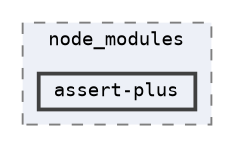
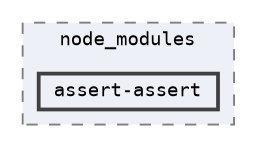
  digraph {
    compound=true
    fontname="DejaVu Sans Mono"
-   n1 [color=grey25 fillcolor="#edf0f7" fontname="DejaVu Sans Mono" fontsize=10 height=0.2 label="assert-plus" shape=box style="filled,bold" width=0.4]
+   n1 [color=grey25 fillcolor="#edf0f7" fontname="DejaVu Sans Mono" fontsize=10 height=0.2 label="assert-assert" shape=box style="filled,bold" width=0.4]
    subgraph cluster_1 {
      bgcolor="#edf0f7"
      fontsize=10
      label=node_modules
      pencolor=grey50
      style="filled,dashed"
      n1
    }
  }
